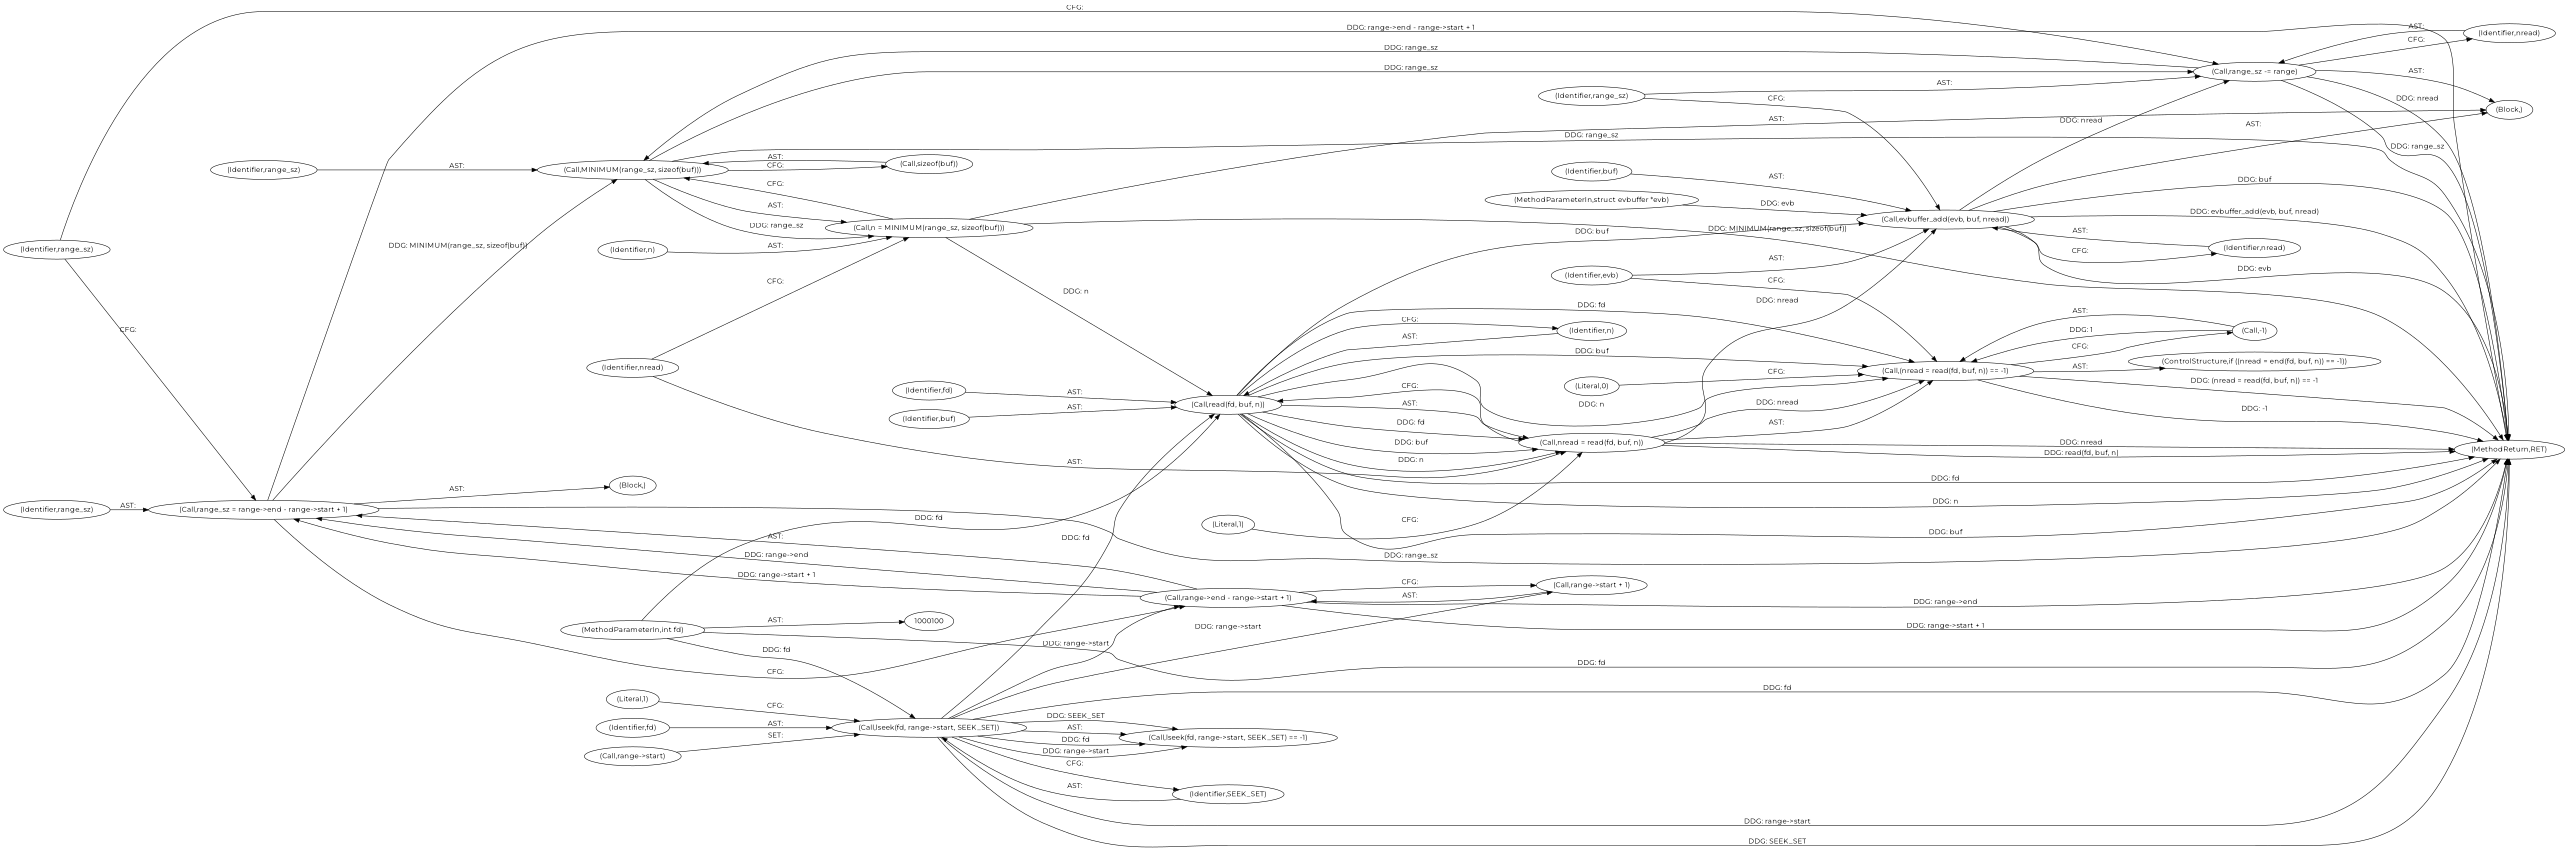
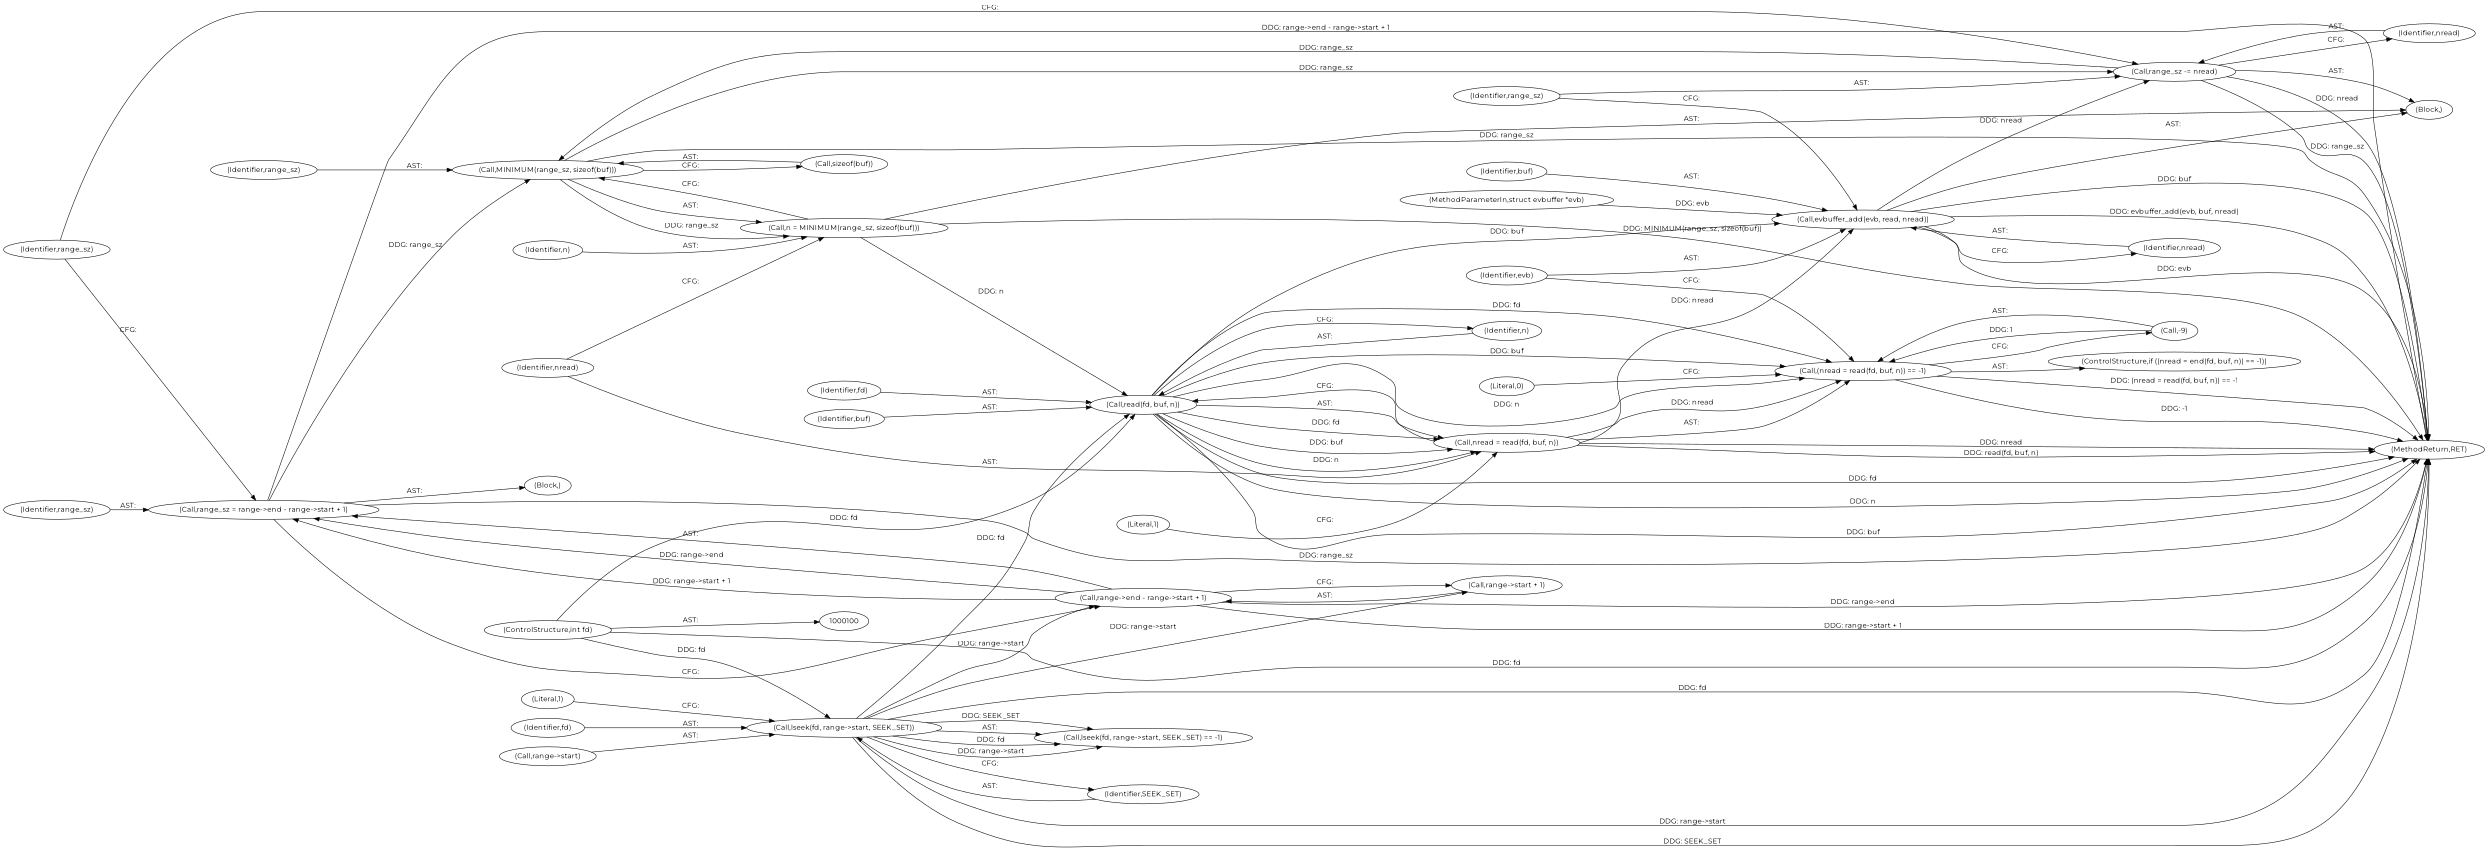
  digraph {
    fontname=Montserrat
    rankdir=LR
    node [fontname=Montserrat]
    edge [fontname=Montserrat]
    n1 [label="(Call,range_sz = range->end - range->start + 1)"]
    n2 [label="(Call,range->end - range->start + 1)"]
    n3 [label="(Call,MINIMUM(range_sz, sizeof(buf)))"]
    n4 [label="(MethodReturn,RET)"]
    n5 [label="(Block,)"]
    n6 [label="(Call,range->start + 1)"]
    n7 [label="(Call,n = MINIMUM(range_sz, sizeof(buf)))"]
-   n8 [label="(Call,range_sz -= range)"]
+   n8 [label="(Call,range_sz -= nread)"]
    n9 [label="(Call,sizeof(buf))"]
    n10 [label="(Call,lseek(fd, range->start, SEEK_SET))"]
    n11 [label="(Call,read(fd, buf, n))"]
    n12 [label="(Identifier,SEEK_SET)"]
    n13 [label="(Call,lseek(fd, range->start, SEEK_SET) == -1)"]
    n14 [label="(Call,(nread = read(fd, buf, n)) == -1)"]
    n15 [label="(Call,nread = read(fd, buf, n))"]
-   n16 [label="(Call,evbuffer_add(evb, buf, nread))"]
+   n16 [label="(Call,evbuffer_add(evb, read, nread))"]
    n17 [label="(Identifier,n)"]
-   n18 [label="(MethodParameterIn,int fd)"]
+   n18 [label="(ControlStructure,int fd)"]
    1000100
    n20 [label="(Block,)"]
    n21 [label="(Identifier,nread)"]
    n22 [label="(ControlStructure,if ((nread = end(fd, buf, n)) == -1))"]
-   n23 [label="(Call,-1)"]
+   n23 [label="(Call,-9)"]
    n24 [label="(Identifier,nread)"]
    n25 [label="(Identifier,range_sz)"]
    n26 [label="(Literal,1)"]
    n27 [label="(Literal,1)"]
    n28 [label="(Literal,0)"]
    n29 [label="(Identifier,buf)"]
    n30 [label="(Identifier,range_sz)"]
    n31 [label="(Identifier,nread)"]
    n32 [label="(Identifier,fd)"]
    n33 [label="(Identifier,fd)"]
    n34 [label="(Identifier,range_sz)"]
    n35 [label="(Call,range->start)"]
    n36 [label="(MethodParameterIn,struct evbuffer *evb)"]
    n37 [label="(Identifier,evb)"]
    n38 [label="(Identifier,range_sz)"]
    n39 [label="(Identifier,buf)"]
    n40 [label="(Identifier,n)"]
    n1 -> n2 [label="CFG: "]
-   n1 -> n3 [label="DDG: MINIMUM(range_sz, sizeof(buf))"]
+   n1 -> n3 [label="DDG: range_sz"]
    n1 -> n4 [label="DDG: range->end - range->start + 1"]
    n1 -> n4 [label="DDG: range_sz"]
    n1 -> n5 [label="AST: "]
    n2 -> n1 [label="AST: "]
    n2 -> n1 [label="DDG: range->end"]
    n2 -> n1 [label="DDG: range->start + 1"]
    n2 -> n4 [label="DDG: range->end"]
    n2 -> n4 [label="DDG: range->start + 1"]
    n2 -> n6 [label="CFG: "]
    n3 -> n4 [label="DDG: range_sz"]
    n3 -> n7 [label="AST: "]
    n3 -> n7 [label="DDG: range_sz"]
    n3 -> n8 [label="DDG: range_sz"]
    n3 -> n9 [label="CFG: "]
    n6 -> n2 [label="AST: "]
    n7 -> n3 [label="CFG: "]
    n7 -> n4 [label="DDG: MINIMUM(range_sz, sizeof(buf))"]
    n7 -> n11 [label="DDG: n"]
    n7 -> n20 [label="AST: "]
    n8 -> n3 [label="DDG: range_sz"]
    n8 -> n4 [label="DDG: nread"]
    n8 -> n4 [label="DDG: range_sz"]
    n8 -> n20 [label="AST: "]
    n8 -> n21 [label="CFG: "]
    n9 -> n3 [label="AST: "]
    n10 -> n2 [label="DDG: range->start"]
    n10 -> n4 [label="DDG: fd"]
    n10 -> n4 [label="DDG: range->start"]
    n10 -> n4 [label="DDG: SEEK_SET"]
    n10 -> n6 [label="DDG: range->start"]
    n10 -> n11 [label="DDG: fd"]
    n10 -> n12 [label="CFG: "]
    n10 -> n13 [label="AST: "]
    n10 -> n13 [label="DDG: fd"]
    n10 -> n13 [label="DDG: range->start"]
    n10 -> n13 [label="DDG: SEEK_SET"]
    n11 -> n4 [label="DDG: fd"]
    n11 -> n4 [label="DDG: n"]
    n11 -> n4 [label="DDG: buf"]
    n11 -> n14 [label="DDG: fd"]
    n11 -> n14 [label="DDG: buf"]
    n11 -> n14 [label="DDG: n"]
    n11 -> n15 [label="AST: "]
    n11 -> n15 [label="DDG: fd"]
    n11 -> n15 [label="DDG: buf"]
    n11 -> n15 [label="DDG: n"]
    n11 -> n16 [label="DDG: buf"]
    n11 -> n17 [label="CFG: "]
    n12 -> n10 [label="AST: "]
    n14 -> n4 [label="DDG: (nread = read(fd, buf, n)) == -1"]
    n14 -> n4 [label="DDG: -1"]
    n14 -> n22 [label="AST: "]
    n14 -> n23 [label="CFG: "]
    n15 -> n4 [label="DDG: nread"]
    n15 -> n4 [label="DDG: read(fd, buf, n)"]
    n15 -> n11 [label="CFG: "]
    n15 -> n14 [label="AST: "]
    n15 -> n14 [label="DDG: nread"]
    n15 -> n16 [label="DDG: nread"]
    n16 -> n4 [label="DDG: evb"]
    n16 -> n4 [label="DDG: buf"]
    n16 -> n4 [label="DDG: evbuffer_add(evb, buf, nread)"]
    n16 -> n8 [label="DDG: nread"]
    n16 -> n20 [label="AST: "]
    n16 -> n24 [label="CFG: "]
    n17 -> n11 [label="AST: "]
    n18 -> n4 [label="DDG: fd"]
    n18 -> n10 [label="DDG: fd"]
    n18 -> n11 [label="DDG: fd"]
    n18 -> 1000100 [label="AST: "]
    n21 -> n8 [label="AST: "]
    n23 -> n14 [label="AST: "]
    n23 -> n14 [label="DDG: 1"]
    n24 -> n16 [label="AST: "]
    n25 -> n1 [label="CFG: "]
    n25 -> n8 [label="CFG: "]
    n26 -> n15 [label="CFG: "]
    n27 -> n10 [label="CFG: "]
    n28 -> n14 [label="CFG: "]
    n29 -> n16 [label="AST: "]
    n30 -> n3 [label="AST: "]
    n31 -> n7 [label="CFG: "]
    n31 -> n15 [label="AST: "]
    n32 -> n11 [label="AST: "]
    n33 -> n10 [label="AST: "]
    n34 -> n8 [label="AST: "]
    n34 -> n16 [label="CFG: "]
-   n35 -> n10 [label="SET: "]
+   n35 -> n10 [label="AST: "]
    n36 -> n16 [label="DDG: evb"]
    n37 -> n14 [label="CFG: "]
    n37 -> n16 [label="AST: "]
    n38 -> n1 [label="AST: "]
    n39 -> n11 [label="AST: "]
    n40 -> n7 [label="AST: "]
  }
